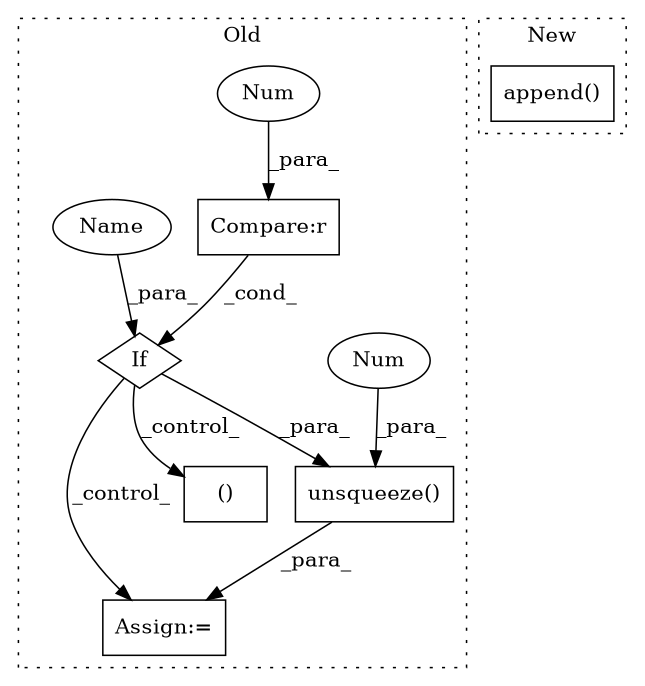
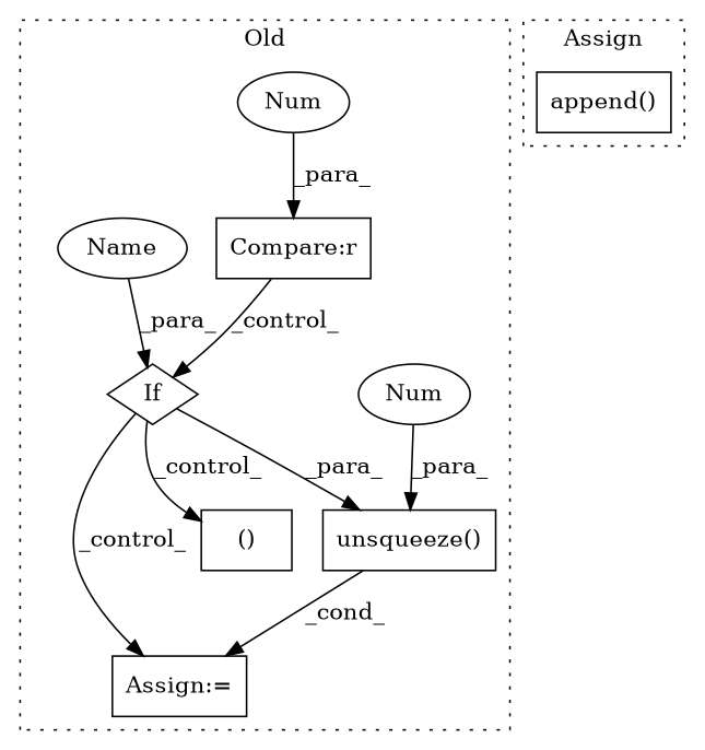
  digraph {
    node [a=75 l=1 s=9233 shape=box]
    n1 [l="12,1" label="unsqueeze()" s="9266,9279"]
    n2 [a=76 label=Num s=9278 shape=ellipse]
    n3 [a=68 l=3 label="Assign:=" s=9263]
    n4 [a=54 l=16 label="()" s=9341]
    n5 [a=96 l="3,18" label=If s="9230,9239" shape=diamond]
    n6 [a=40 l=6 label="Compare:r"]
    n7 [a=76 label=Num s=9238 shape=ellipse]
    n8 [a=87 label=Name shape=ellipse]
    n9 [l="14,1" label="append()" s="9364,9379"]
    subgraph cluster_1 {
      label=Old
      style=dotted
      n1
      n2
      n3
      n4
      n5
      n6
      n7
      n8
    }
    subgraph cluster_2 {
-     label=New
+     label=Assign
      style=dotted
      n9
    }
-   n1 -> n3 [label=_para_]
+   n1 -> n3 [label=_cond_]
    n2 -> n1 [label=_para_]
    n5 -> n1 [label=_para_]
    n5 -> n3 [label=_control_]
    n5 -> n4 [label=_control_]
-   n6 -> n5 [label=_cond_]
+   n6 -> n5 [label=_control_]
    n7 -> n6 [label=_para_]
    n8 -> n5 [label=_para_]
  }
